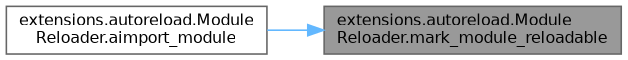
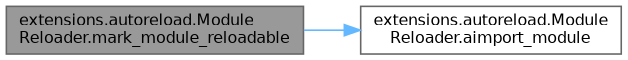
  digraph {
    rankdir=RL
    node [fontname=Helvetica fontsize=10 shape=box style=filled]
    n1 [color=gray40 fillcolor=grey60 fontcolor=black height=0.2 label="extensions.autoreload.Module\lReloader.mark_module_reloadable" width=0.4]
    n2 [color=grey40 fillcolor=white height=0.2 label="extensions.autoreload.Module\lReloader.aimport_module" width=0.4]
-   n1 -> n2 [color=steelblue1 dir=back fontname=Helvetica fontsize=10 labelfontname=Helvetica labelfontsize=10 style=solid]
+   n2 -> n1 [color=steelblue1 dir=back fontname=Helvetica fontsize=10 labelfontname=Helvetica labelfontsize=10 style=solid]
  }
